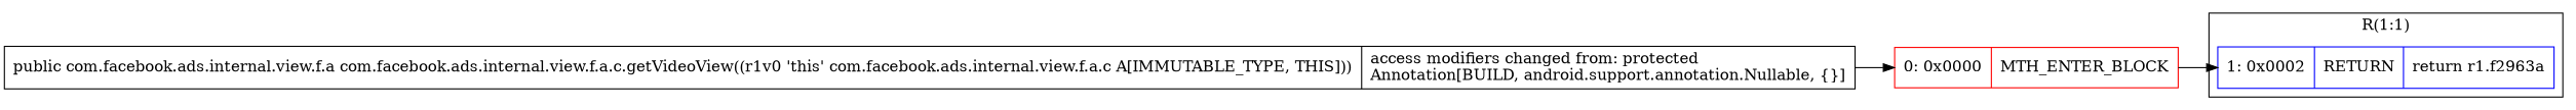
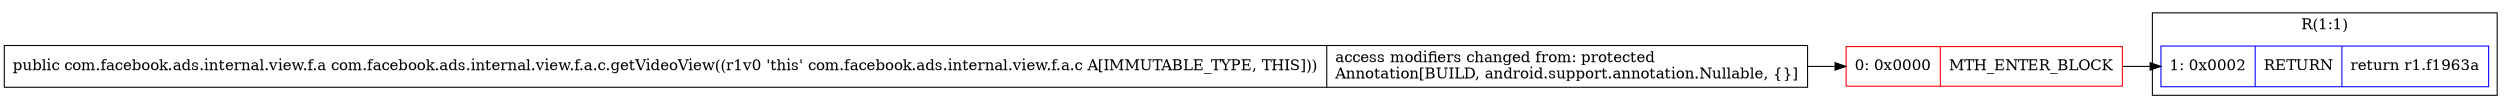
  digraph {
    rankdir=LR
    node [shape=record]
-   n1 [color=blue label="{1\:\ 0x0002|RETURN\l|return r1.f2963a\l}"]
+   n1 [color=blue label="{1\:\ 0x0002|RETURN\l|return r1.f1963a\l}"]
    n2 [color=red label="{0\:\ 0x0000|MTH_ENTER_BLOCK\l}"]
    n3 [label="{public com.facebook.ads.internal.view.f.a com.facebook.ads.internal.view.f.a.c.getVideoView((r1v0 'this' com.facebook.ads.internal.view.f.a.c A[IMMUTABLE_TYPE, THIS]))  | access modifiers changed from: protected\lAnnotation[BUILD, android.support.annotation.Nullable, \{\}]\l}"]
    subgraph cluster_1 {
      label="R(1:1)"
      n1
    }
    n2 -> n1
    n3 -> n2
  }
